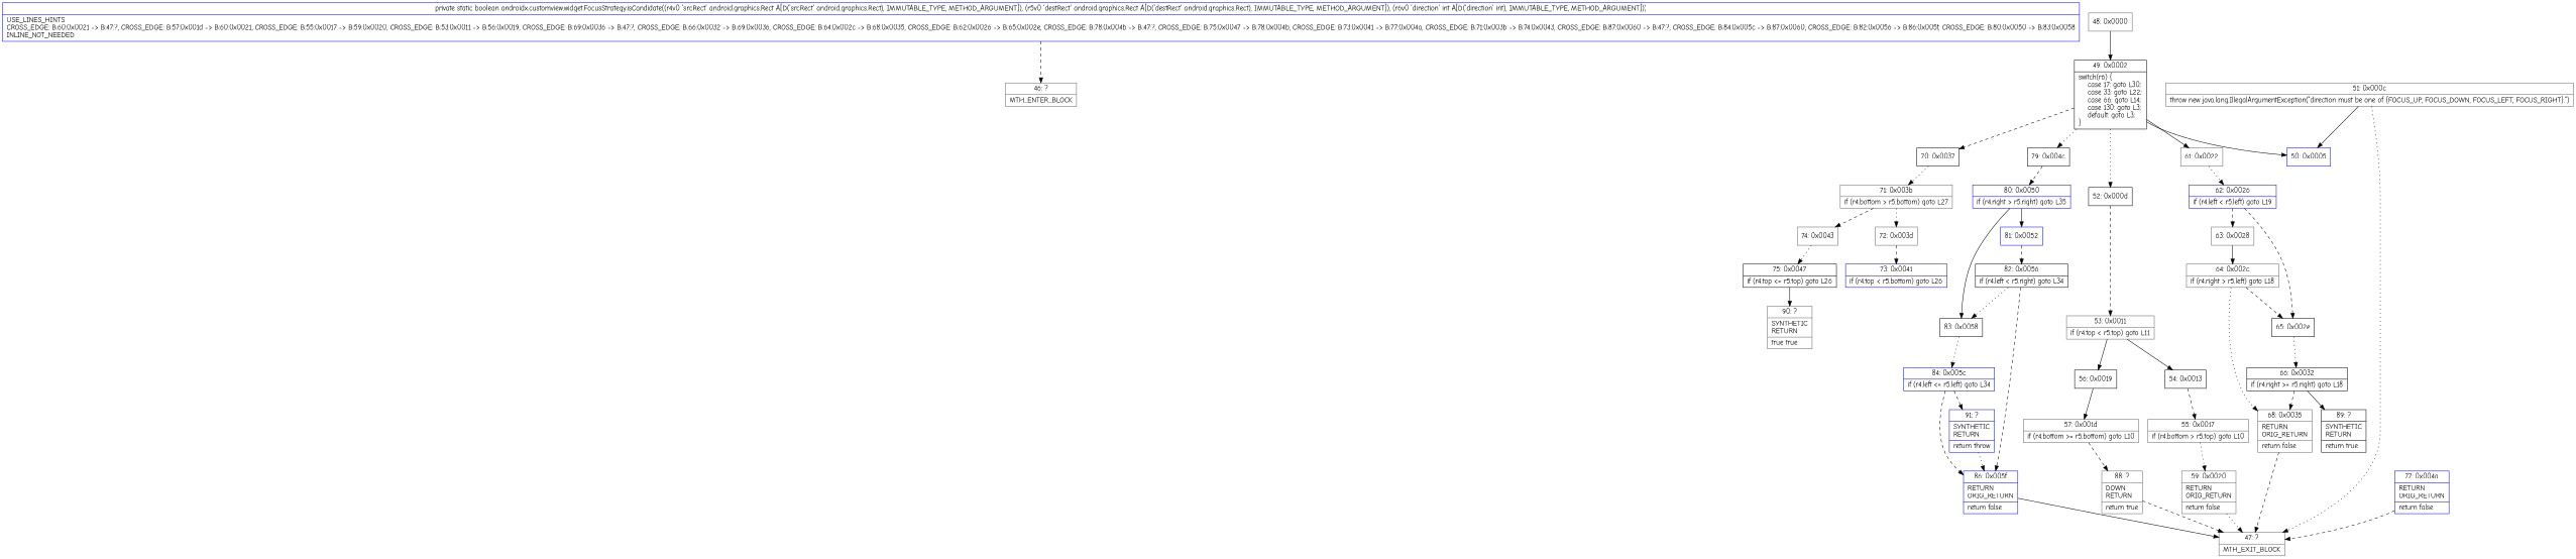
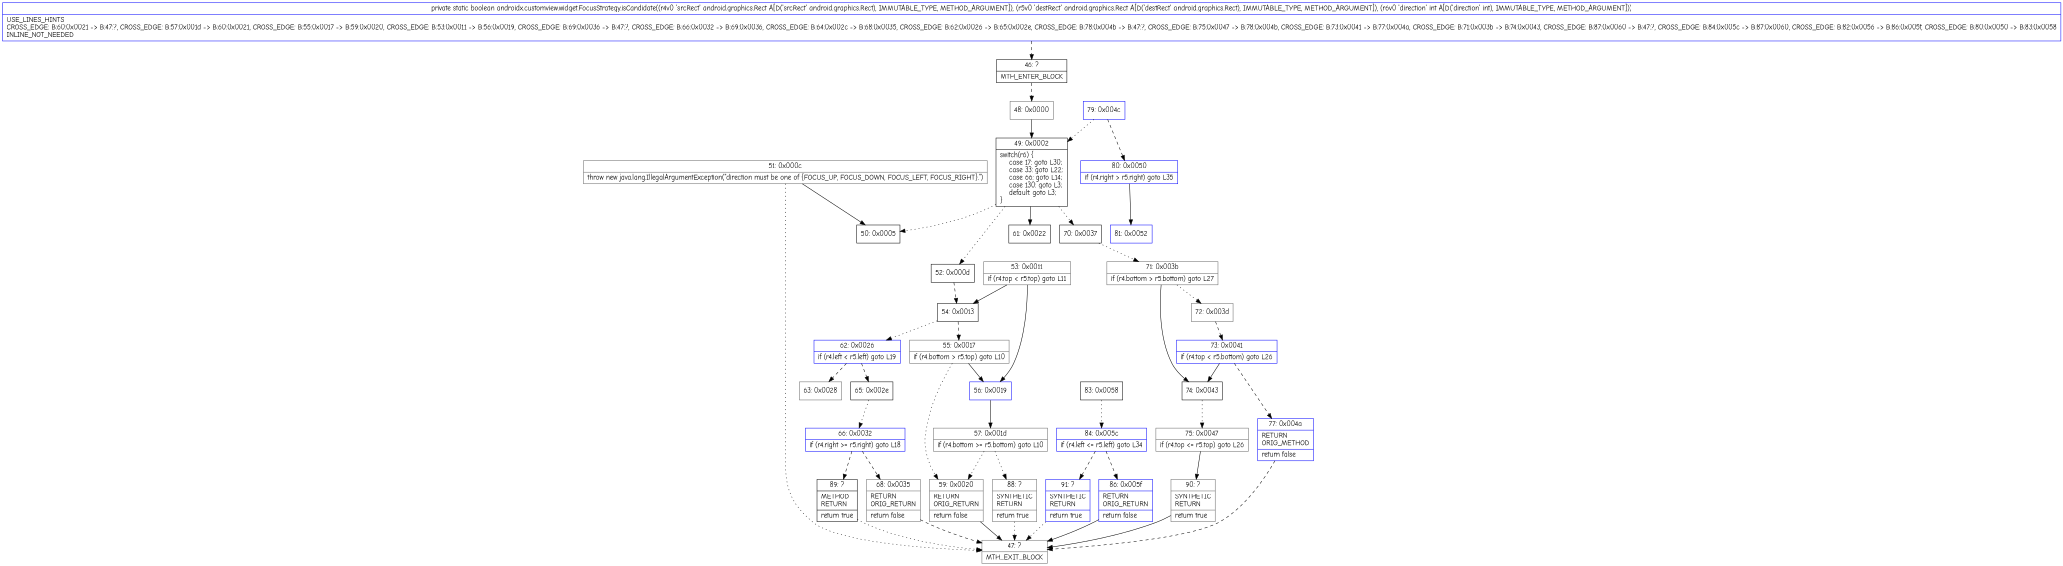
  digraph {
    fontname="Comic Neue"
    node [color=gray40 fontname="Comic Neue" shape=record]
    edge [fontname="Comic Neue" style=dashed]
-   n1 [label="{46\:\ ?|MTH_ENTER_BLOCK\l}"]
+   n1 [color=black label="{46\:\ ?|MTH_ENTER_BLOCK\l}"]
    n2 [label="{48\:\ 0x0000}"]
    n3 [color=black label="{49\:\ 0x0002|switch(r6) \{\l    case 17: goto L30;\l    case 33: goto L22;\l    case 66: goto L14;\l    case 130: goto L3;\l    default: goto L3;\l\}\l}"]
-   n4 [color=blue label="{50\:\ 0x0005}"]
+   n4 [color=black label="{50\:\ 0x0005}"]
    n5 [color=black label="{52\:\ 0x000d}"]
-   n6 [label="{61\:\ 0x0022}"]
+   n6 [color=black label="{61\:\ 0x0022}"]
    n7 [color=black label="{70\:\ 0x0037}"]
-   n8 [color=black label="{79\:\ 0x004c}"]
+   n8 [color=blue label="{79\:\ 0x004c}"]
    n9 [label="{53\:\ 0x0011|if (r4.top \< r5.top) goto L11\l}"]
    n10 [color=blue label="{62\:\ 0x0026|if (r4.left \< r5.left) goto L19\l}"]
    n11 [label="{71\:\ 0x003b|if (r4.bottom \> r5.bottom) goto L27\l}"]
    n12 [color=blue label="{80\:\ 0x0050|if (r4.right \> r5.right) goto L35\l}"]
    n13 [label="{51\:\ 0x000c|throw new java.lang.IllegalArgumentException(\"direction must be one of \{FOCUS_UP, FOCUS_DOWN, FOCUS_LEFT, FOCUS_RIGHT\}.\")\l}"]
    n14 [label="{47\:\ ?|MTH_EXIT_BLOCK\l}"]
    n15 [color=black label="{54\:\ 0x0013}"]
-   n16 [color=black label="{56\:\ 0x0019}"]
+   n16 [color=blue label="{56\:\ 0x0019}"]
    n17 [label="{55\:\ 0x0017|if (r4.bottom \> r5.top) goto L10\l}"]
    n18 [label="{57\:\ 0x001d|if (r4.bottom \>= r5.bottom) goto L10\l}"]
    n19 [label="{59\:\ 0x0020|RETURN\lORIG_RETURN\l|return false\l}"]
-   n20 [label="{88\:\ ?|DOWN\lRETURN\l|return true\l}"]
+   n20 [label="{88\:\ ?|SYNTHETIC\lRETURN\l|return true\l}"]
    n21 [label="{63\:\ 0x0028}"]
    n22 [color=black label="{65\:\ 0x002e}"]
-   n23 [label="{64\:\ 0x002c|if (r4.right \> r5.left) goto L18\l}"]
-   n24 [color=black label="{66\:\ 0x0032|if (r4.right \>= r5.right) goto L18\l}"]
+   n24 [color=blue label="{66\:\ 0x0032|if (r4.right \>= r5.right) goto L18\l}"]
    n25 [label="{68\:\ 0x0035|RETURN\lORIG_RETURN\l|return false\l}"]
-   n26 [color=black label="{89\:\ ?|SYNTHETIC\lRETURN\l|return true\l}"]
+   n26 [color=black label="{89\:\ ?|METHOD\lRETURN\l|return true\l}"]
    n27 [label="{72\:\ 0x003d}"]
-   n28 [label="{74\:\ 0x0043}"]
+   n28 [color=black label="{74\:\ 0x0043}"]
    n29 [color=blue label="{73\:\ 0x0041|if (r4.top \< r5.bottom) goto L26\l}"]
-   n30 [color=black label="{75\:\ 0x0047|if (r4.top \<= r5.top) goto L26\l}"]
-   n31 [color=blue label="{77\:\ 0x004a|RETURN\lORIG_RETURN\l|return false\l}"]
-   n32 [label="{90\:\ ?|SYNTHETIC\lRETURN\l|true true\l}"]
+   n30 [label="{75\:\ 0x0047|if (r4.top \<= r5.top) goto L26\l}"]
+   n31 [color=blue label="{77\:\ 0x004a|RETURN\lORIG_METHOD\l|return false\l}"]
+   n32 [label="{90\:\ ?|SYNTHETIC\lRETURN\l|return true\l}"]
    n33 [color=blue label="{81\:\ 0x0052}"]
    n34 [color=black label="{83\:\ 0x0058}"]
-   n35 [color=black label="{82\:\ 0x0056|if (r4.left \< r5.right) goto L34\l}"]
    n36 [color=blue label="{84\:\ 0x005c|if (r4.left \<= r5.left) goto L34\l}"]
    n37 [color=blue label="{86\:\ 0x005f|RETURN\lORIG_RETURN\l|return false\l}"]
-   n38 [color=blue label="{91\:\ ?|SYNTHETIC\lRETURN\l|return throw\l}"]
+   n38 [color=blue label="{91\:\ ?|SYNTHETIC\lRETURN\l|return true\l}"]
    n39 [color=blue label="{private static boolean androidx.customview.widget.FocusStrategy.isCandidate((r4v0 'srcRect' android.graphics.Rect A[D('srcRect' android.graphics.Rect), IMMUTABLE_TYPE, METHOD_ARGUMENT]), (r5v0 'destRect' android.graphics.Rect A[D('destRect' android.graphics.Rect), IMMUTABLE_TYPE, METHOD_ARGUMENT]), (r6v0 'direction' int A[D('direction' int), IMMUTABLE_TYPE, METHOD_ARGUMENT]))  | USE_LINES_HINTS\lCROSS_EDGE: B:60:0x0021 \-\> B:47:?, CROSS_EDGE: B:57:0x001d \-\> B:60:0x0021, CROSS_EDGE: B:55:0x0017 \-\> B:59:0x0020, CROSS_EDGE: B:53:0x0011 \-\> B:56:0x0019, CROSS_EDGE: B:69:0x0036 \-\> B:47:?, CROSS_EDGE: B:66:0x0032 \-\> B:69:0x0036, CROSS_EDGE: B:64:0x002c \-\> B:68:0x0035, CROSS_EDGE: B:62:0x0026 \-\> B:65:0x002e, CROSS_EDGE: B:78:0x004b \-\> B:47:?, CROSS_EDGE: B:75:0x0047 \-\> B:78:0x004b, CROSS_EDGE: B:73:0x0041 \-\> B:77:0x004a, CROSS_EDGE: B:71:0x003b \-\> B:74:0x0043, CROSS_EDGE: B:87:0x0060 \-\> B:47:?, CROSS_EDGE: B:84:0x005c \-\> B:87:0x0060, CROSS_EDGE: B:82:0x0056 \-\> B:86:0x005f, CROSS_EDGE: B:80:0x0050 \-\> B:83:0x0058\lINLINE_NOT_NEEDED\l}"]
+   n1 -> n2
    n2 -> n3 [style=solid]
-   n3 -> n4 [style=solid]
+   n3 -> n4 [style=dotted]
    n3 -> n5 [style=dotted]
    n3 -> n6 [style=solid]
-   n3 -> n7
-   n3 -> n8 [style=dotted]
-   n5 -> n9
-   n6 -> n10 [style=dotted]
+   n3 -> n7 [style=dotted]
+   n8 -> n3 [style=dotted]
+   n5 -> n15
+   n15 -> n10 [style=dotted]
    n7 -> n11 [style=dotted]
    n8 -> n12
    n9 -> n15 [style=solid]
    n9 -> n16 [style=solid]
    n10 -> n21
    n10 -> n22
    n11 -> n27 [style=dotted]
-   n11 -> n28
+   n11 -> n28 [style=solid]
    n12 -> n33 [style=solid]
-   n12 -> n34 [style=solid]
    n13 -> n4 [style=solid]
    n13 -> n14 [style=dotted]
    n15 -> n17
    n16 -> n18 [style=solid]
+   n17 -> n16 [style=solid]
    n17 -> n19 [style=dotted]
-   n18 -> n20
-   n19 -> n14 [style=dotted]
-   n20 -> n14
-   n21 -> n23 [style=solid]
+   n18 -> n19 [style=dotted]
+   n18 -> n20 [style=dotted]
+   n19 -> n14 [style=solid]
+   n20 -> n14 [style=dotted]
    n22 -> n24 [style=dotted]
-   n23 -> n22
-   n23 -> n25 [style=dotted]
    n24 -> n25
-   n24 -> n26 [style=solid]
+   n24 -> n26
    n25 -> n14
+   n26 -> n14 [style=dotted]
    n27 -> n29
    n28 -> n30 [style=dotted]
+   n29 -> n28 [style=solid]
+   n29 -> n31
    n30 -> n32 [style=solid]
    n31 -> n14
-   n33 -> n35
+   n32 -> n14 [style=solid]
    n34 -> n36 [style=dotted]
-   n35 -> n34 [style=dotted]
-   n35 -> n37
    n36 -> n37
    n36 -> n38
    n37 -> n14 [style=solid]
-   n38 -> n37 [style=dotted]
+   n38 -> n14 [style=dotted]
    n39 -> n1
  }
